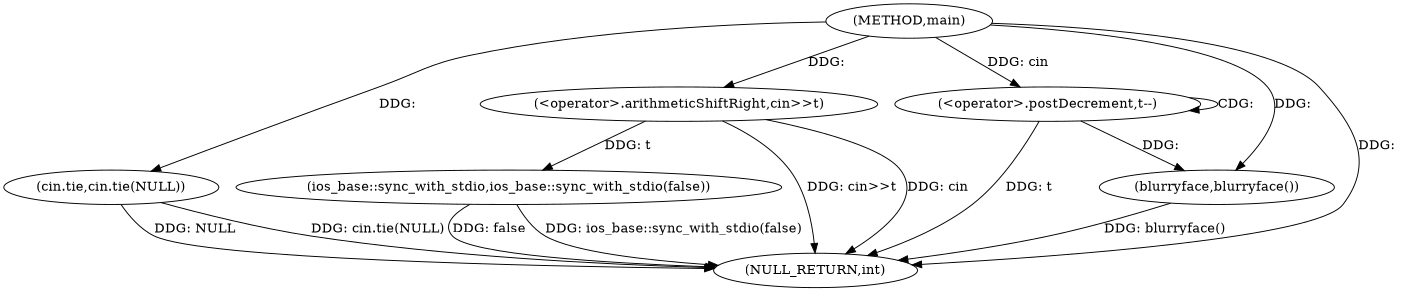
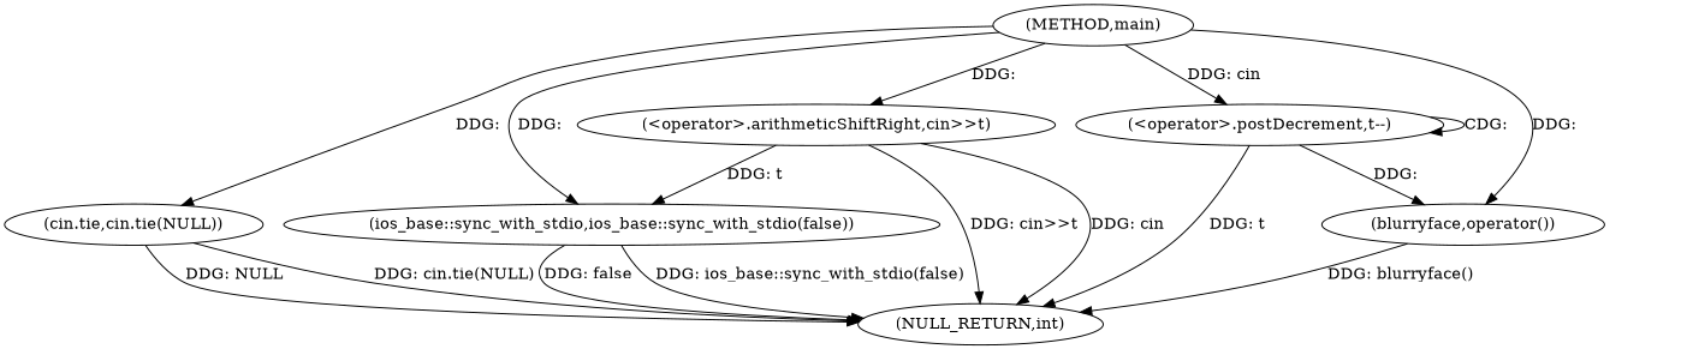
  digraph {
    n1 [label="(METHOD,main)"]
    n2 [label="(ios_base::sync_with_stdio,ios_base::sync_with_stdio(false))"]
    n3 [label="(cin.tie,cin.tie(NULL))"]
    n4 [label="(<operator>.arithmeticShiftRight,cin>>t)"]
    n5 [label="(<operator>.postDecrement,t--)"]
-   n6 [label="(blurryface,blurryface())"]
+   n6 [label="(blurryface,operator())"]
    n7 [label="(NULL_RETURN,int)"]
-   n1 -> n7 [label="DDG: "]
+   n1 -> n2 [label="DDG: "]
    n1 -> n3 [label="DDG: "]
    n1 -> n4 [label="DDG: "]
    n1 -> n5 [label="DDG: cin"]
    n1 -> n6 [label="DDG: "]
    n2 -> n7 [label="DDG: ios_base::sync_with_stdio(false)"]
    n2 -> n7 [label="DDG: false"]
    n3 -> n7 [label="DDG: cin.tie(NULL)"]
    n3 -> n7 [label="DDG: NULL"]
    n4 -> n2 [label="DDG: t"]
    n4 -> n7 [label="DDG: cin>>t"]
    n4 -> n7 [label="DDG: cin"]
    n5 -> n5 [label="CDG: "]
    n5 -> n6 [label="DDG: "]
    n5 -> n7 [label="DDG: t"]
    n6 -> n7 [label="DDG: blurryface()"]
  }
